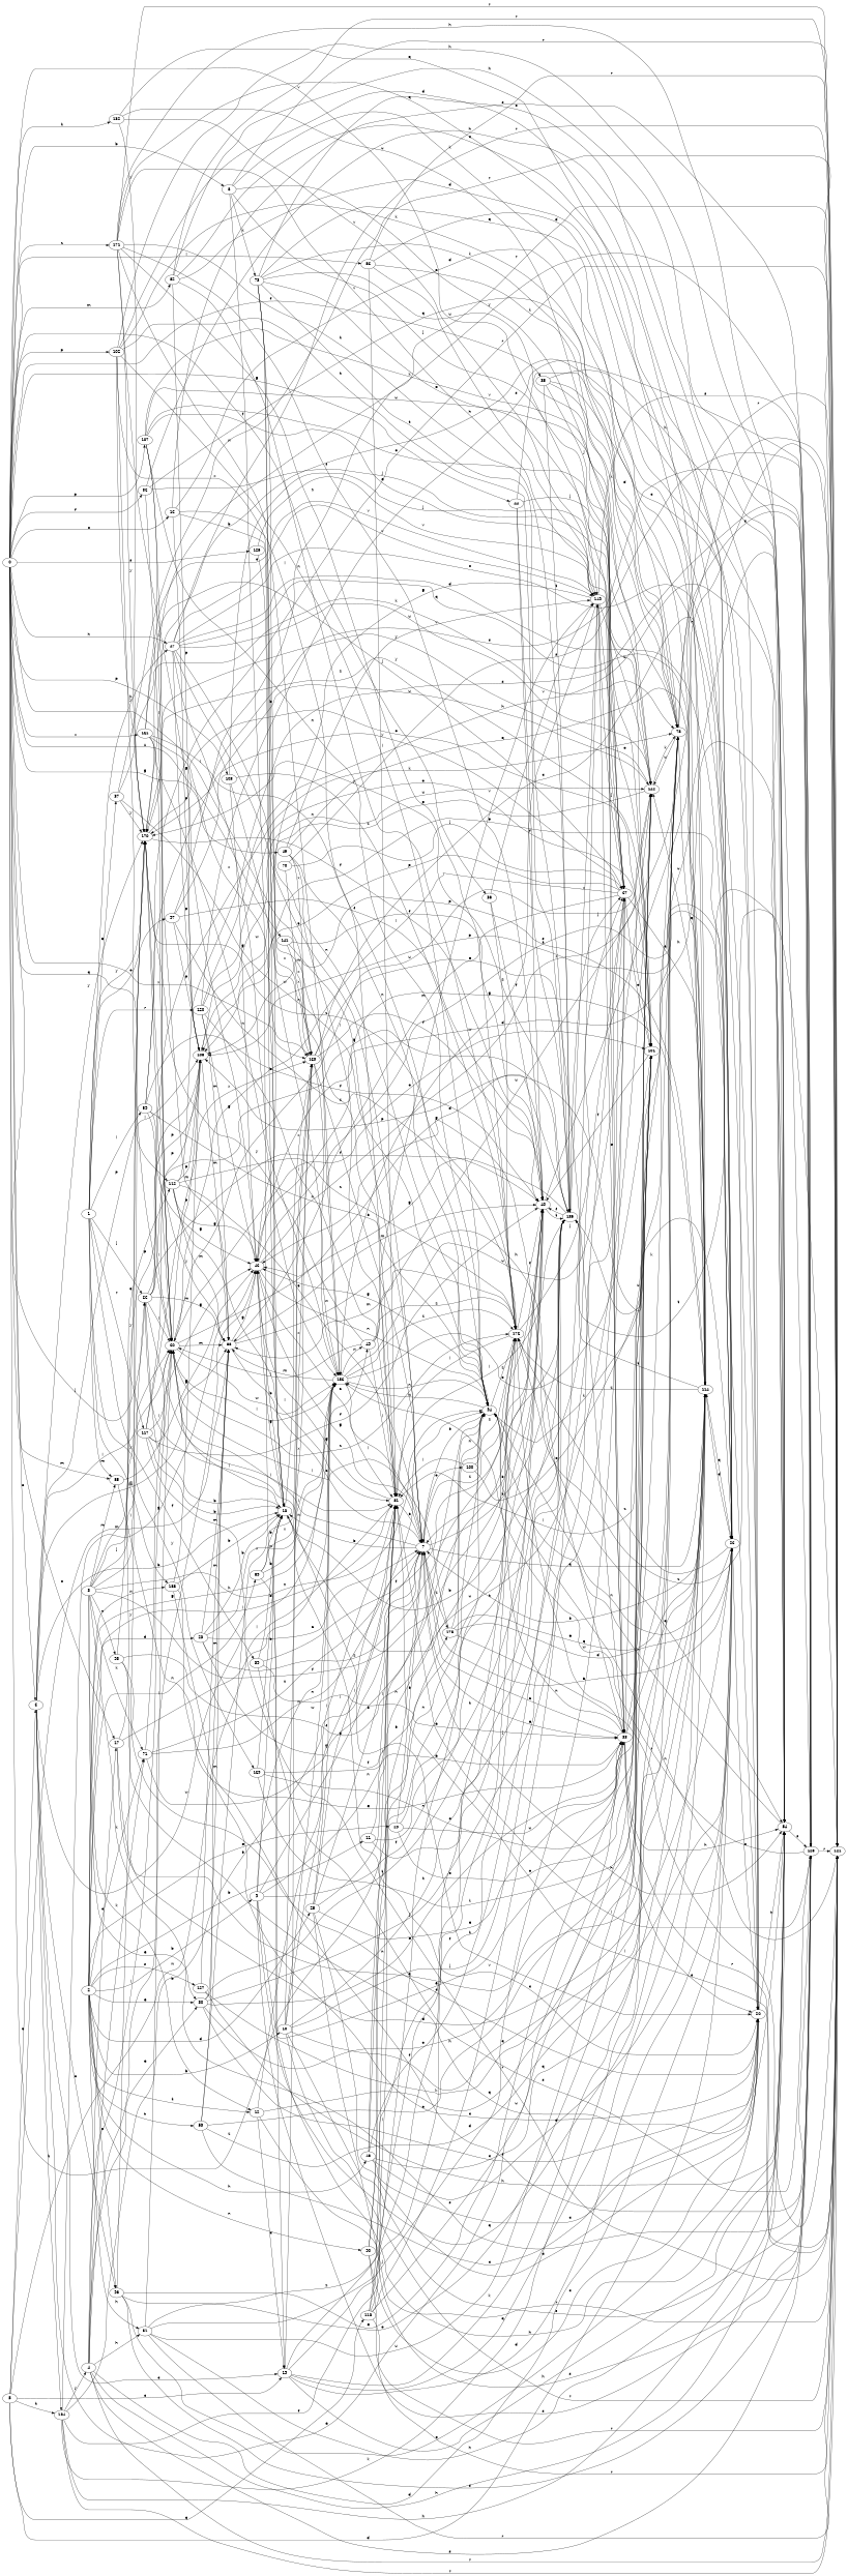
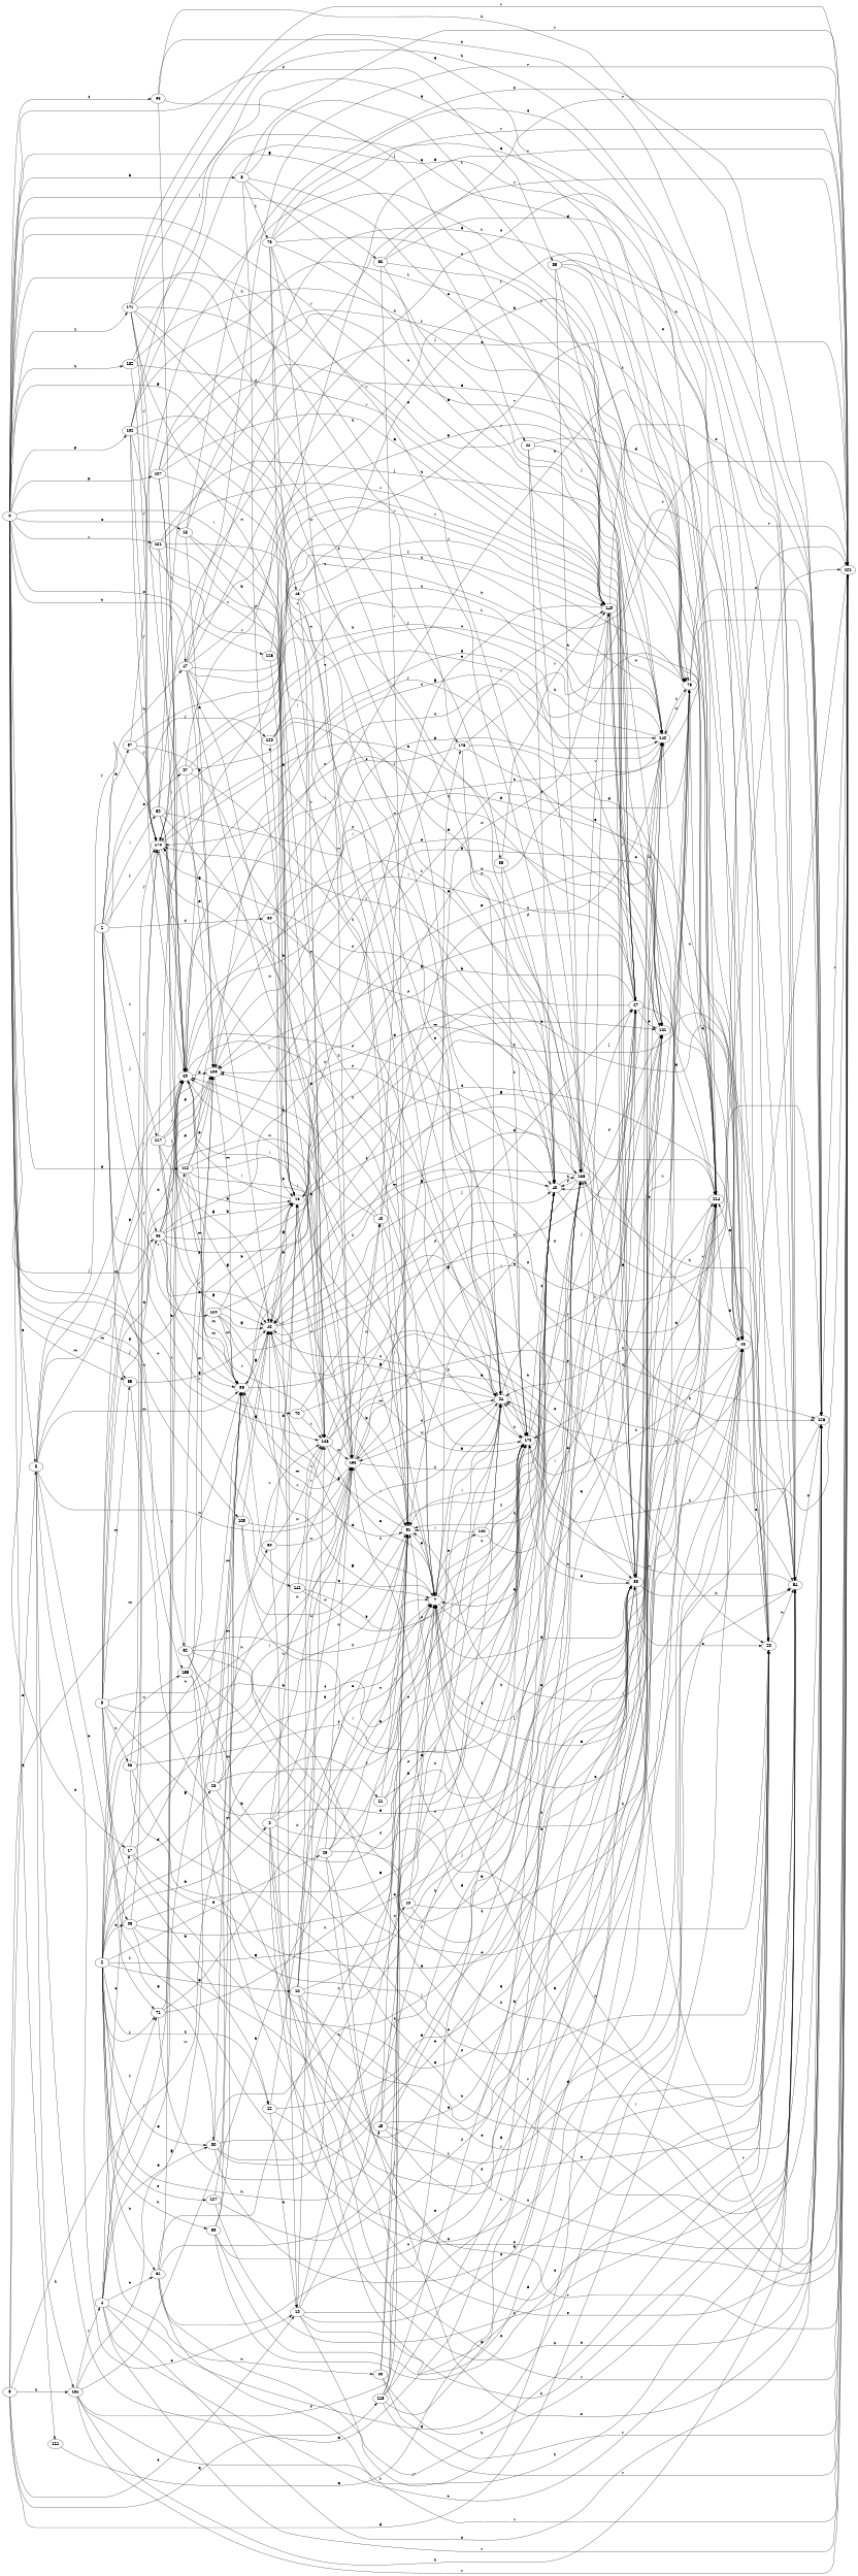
  strict digraph {
    fontname="DejaVu Sans"
    rankdir=LR
    node [fontname="DejaVu Sans"]
    edge [fontname="DejaVu Sans"]
    0
    6
    8
    16
    17
    35
    36
    38
    44
    45
    47
    56
    66
    81
    82
    85
    102
    103
    107
+   111
    112
    125
    132
    141
    149
    161
    163
    171
    175
    170
    98
    60
    108
    19
    88
    134
    156
    13
    33
    121
    73
    67
    n43 [label=78]
    101
    128
    26
    114
    54
    135
    20
    40
    176
    94
    7
    142
    46
    1
    n58 [label=37]
    39
    59
    70
    97
    117
    120
    155
    169
    2
    9
    10
    11
    23
    25
    29
    30
    48
    49
    n77 [label=53]
    51
    71
    89
    90
    127
    12
    3
    93
    4
    5
    113
    100
    0 -> 6 [label=a]
    0 -> 8 [label=b]
    0 -> 16 [label=c]
    0 -> 17 [label=c]
    0 -> 35 [label=f]
    0 -> 36 [label=f]
    0 -> 38 [label=f]
    0 -> 44 [label=g]
    0 -> 45 [label=g]
    0 -> 47 [label=h]
    0 -> 56 [label=i]
    0 -> 66 [label=j]
    0 -> 81 [label=l]
    0 -> 82 [label=m]
    0 -> 85 [label=m]
    0 -> 102 [label=p]
    0 -> 103 [label=p]
    0 -> 107 [label=p]
+   0 -> 111 [label=q]
    0 -> 112 [label=q]
    0 -> 125 [label=s]
    0 -> 132 [label=t]
    0 -> 141 [label=u]
    0 -> 149 [label=v]
    0 -> 161 [label=x]
    0 -> 163 [label=x]
    0 -> 171 [label=z]
    0 -> 175 [label=z]
    6 -> 170 [label=y]
    6 -> 98 [label=o]
    6 -> 60 [label=i]
    6 -> 108 [label=p]
    6 -> 19 [label=c]
    6 -> 88 [label=m]
    6 -> 134 [label=t]
    6 -> 156 [label=w]
    6 -> 13 [label=b]
    6 -> 33 [label=e]
    8 -> 19 [label=c]
    8 -> 121 [label=r]
    8 -> 73 [label=k]
    8 -> 67 [label=j]
    8 -> n43 [label=k]
    8 -> 101 [label=o]
    16 -> 81 [label=l]
    16 -> 108 [label=p]
    16 -> 13 [label=b]
    16 -> 128 [label=s]
    16 -> 26 [label=d]
    17 -> 81 [label=l]
    17 -> 170 [label=y]
    17 -> 26 [label=d]
    17 -> 114 [label=q]
    35 -> 67 [label=j]
    35 -> n43 [label=k]
    35 -> 54 [label=h]
    35 -> 135 [label=t]
    35 -> 20 [label=c]
    36 -> 60 [label=i]
    36 -> 67 [label=j]
    36 -> 114 [label=q]
    36 -> 54 [label=h]
    38 -> 149 [label=v]
    38 -> 40 [label=f]
    38 -> 176 [label=z]
    44 -> 67 [label=j]
    44 -> 26 [label=d]
    44 -> 135 [label=t]
    44 -> 40 [label=f]
    45 -> 81 [label=l]
    45 -> 149 [label=v]
    45 -> 163 [label=x]
    45 -> 114 [label=q]
    45 -> 94 [label=n]
    47 -> 149 [label=v]
    47 -> 108 [label=p]
    47 -> 156 [label=w]
    47 -> 121 [label=r]
    47 -> 26 [label=d]
    47 -> 114 [label=q]
    47 -> 20 [label=c]
    47 -> 94 [label=n]
    47 -> 7 [label=a]
    47 -> 142 [label=u]
    56 -> 81 [label=l]
    56 -> 149 [label=v]
    56 -> 121 [label=r]
    56 -> n43 [label=k]
    56 -> 26 [label=d]
    66 -> 81 [label=l]
    66 -> 60 [label=i]
    66 -> 108 [label=p]
    66 -> 88 [label=m]
    66 -> 13 [label=b]
    66 -> n43 [label=k]
    66 -> 135 [label=t]
    66 -> 20 [label=c]
    66 -> 40 [label=f]
    81 -> 7 [label=a]
    81 -> 46 [label=g]
    82 -> 108 [label=p]
    82 -> 121 [label=r]
    82 -> 26 [label=d]
    82 -> 54 [label=h]
    82 -> 20 [label=c]
    82 -> 176 [label=z]
    85 -> 33 [label=e]
    85 -> 46 [label=g]
    102 -> 163 [label=x]
    102 -> 170 [label=y]
    102 -> 60 [label=i]
    102 -> n43 [label=k]
    102 -> 26 [label=d]
    102 -> 54 [label=h]
    102 -> 135 [label=t]
    102 -> 94 [label=n]
    103 -> 156 [label=w]
    103 -> 67 [label=j]
    103 -> 176 [label=z]
    103 -> 46 [label=g]
    107 -> 60 [label=i]
    107 -> 88 [label=m]
    107 -> 33 [label=e]
    107 -> n43 [label=k]
    107 -> 101 [label=o]
    107 -> 94 [label=n]
    107 -> 142 [label=u]
+   111 -> 33 [label=e]
    112 -> 81 [label=l]
    112 -> 108 [label=p]
    112 -> 88 [label=m]
    112 -> 128 [label=s]
    112 -> 176 [label=z]
    112 -> 7 [label=a]
    112 -> 46 [label=g]
    125 -> 149 [label=v]
    125 -> 13 [label=b]
    132 -> 149 [label=v]
    132 -> 170 [label=y]
    132 -> 114 [label=q]
    132 -> 142 [label=u]
    141 -> 163 [label=x]
    141 -> 40 [label=f]
    141 -> 7 [label=a]
    149 -> 156 [label=w]
    149 -> 33 [label=e]
    149 -> 67 [label=j]
    149 -> 101 [label=o]
    149 -> 128 [label=s]
    149 -> 142 [label=u]
    149 -> 46 [label=g]
    161 -> 149 [label=v]
    161 -> 163 [label=x]
    161 -> 60 [label=i]
    161 -> 156 [label=w]
    161 -> 67 [label=j]
    161 -> 94 [label=n]
    163 -> 156 [label=w]
    163 -> 33 [label=e]
    163 -> 20 [label=c]
    163 -> 40 [label=f]
    163 -> 7 [label=a]
    171 -> 149 [label=v]
    171 -> 170 [label=y]
    171 -> 156 [label=w]
    171 -> 121 [label=r]
    171 -> 114 [label=q]
    171 -> 54 [label=h]
    171 -> 135 [label=t]
    171 -> 40 [label=f]
    171 -> 176 [label=z]
    171 -> 46 [label=g]
    175 -> 60 [label=i]
    175 -> 121 [label=r]
    175 -> 26 [label=d]
    175 -> 114 [label=q]
    175 -> 94 [label=n]
    170 -> 60 [label=i]
    170 -> 101 [label=o]
    170 -> 54 [label=h]
    170 -> 40 [label=f]
    170 -> 176 [label=z]
    98 -> 170 [label=y]
    98 -> 33 [label=e]
    98 -> 101 [label=o]
    98 -> 128 [label=s]
    98 -> 20 [label=c]
    60 -> 108 [label=p]
    60 -> 88 [label=m]
    60 -> 156 [label=w]
    60 -> 101 [label=o]
    60 -> 26 [label=d]
    60 -> 176 [label=z]
    60 -> 142 [label=u]
    108 -> 88 [label=m]
    108 -> 142 [label=u]
    19 -> 163 [label=x]
    19 -> n43 [label=k]
    19 -> 26 [label=d]
    19 -> 114 [label=q]
    19 -> 54 [label=h]
-   19 -> 40 [label=f]
+   19 -> 40 [label=y]
    19 -> 94 [label=n]
    88 -> 170 [label=y]
    88 -> 54 [label=h]
    88 -> 40 [label=m]
    88 -> 7 [label=a]
    88 -> 46 [label=g]
    134 -> 121 [label=r]
    134 -> n43 [label=k]
    134 -> 54 [label=h]
    134 -> 40 [label=f]
    134 -> 7 [label=a]
    134 -> 46 [label=g]
    134 -> 4 [label=y]
    156 -> 81 [label=l]
    156 -> 60 [label=i]
    156 -> 88 [label=m]
    156 -> 101 [label=o]
    156 -> 176 [label=z]
    156 -> 94 [label=n]
    156 -> 142 [label=u]
    156 -> 49 [label=w]
    13 -> 163 [label=x]
    13 -> 60 [label=i]
    13 -> 20 [label=c]
    13 -> 142 [label=u]
    13 -> 46 [label=g]
    33 -> 121 [label=r]
    33 -> n43 [label=k]
    33 -> 114 [label=q]
    33 -> 54 [label=h]
    33 -> 20 [label=c]
    33 -> 94 [label=n]
    33 -> 7 [label=a]
    33 -> 142 [label=u]
    33 -> 46 [label=g]
    121 -> 81 [label=l]
    121 -> 176 [label=z]
    121 -> 94 [label=n]
    73 -> 163 [label=x]
    73 -> 156 [label=w]
    73 -> 13 [label=b]
    73 -> 33 [label=e]
    73 -> n43 [label=k]
    73 -> 114 [label=q]
    73 -> 135 [label=t]
    73 -> 20 [label=c]
    73 -> 142 [label=u]
    67 -> 170 [label=y]
    67 -> 60 [label=i]
    67 -> 108 [label=p]
    67 -> 88 [label=m]
    67 -> 13 [label=b]
    67 -> 101 [label=o]
    67 -> 114 [label=q]
    n43 -> 81 [label=l]
    n43 -> 121 [label=r]
    n43 -> 128 [label=s]
    n43 -> 114 [label=q]
    n43 -> 142 [label=u]
    101 -> 170 [label=y]
    101 -> 40 [label=f]
    128 -> 81 [label=l]
    128 -> 170 [label=y]
    128 -> 156 [label=w]
    128 -> 121 [label=r]
    26 -> 108 [label=p]
    26 -> 114 [label=q]
    26 -> 20 [label=c]
    26 -> 176 [label=z]
    26 -> 94 [label=n]
    26 -> 7 [label=a]
    114 -> 108 [label=p]
    114 -> 26 [label=d]
    114 -> 135 [label=t]
    114 -> 176 [label=z]
    114 -> 7 [label=a]
    114 -> 142 [label=u]
    114 -> 46 [label=g]
    54 -> 128 [label=s]
    54 -> 135 [label=t]
    54 -> 94 [label=n]
    135 -> 81 [label=l]
    135 -> 149 [label=v]
    135 -> 170 [label=y]
    135 -> 108 [label=p]
    135 -> 67 [label=j]
    135 -> 54 [label=h]
    135 -> 40 [label=f]
    135 -> 7 [label=a]
    135 -> 46 [label=g]
    20 -> 108 [label=p]
    20 -> 54 [label=h]
    40 -> 121 [label=r]
    40 -> 135 [label=t]
    176 -> 81 [label=l]
    176 -> 88 [label=m]
    176 -> 33 [label=e]
    176 -> 67 [label=j]
    176 -> 40 [label=f]
    94 -> 156 [label=w]
    94 -> n43 [label=k]
    94 -> 176 [label=z]
    94 -> 7 [label=a]
    94 -> 46 [label=g]
    7 -> 175 [label=z]
    7 -> 60 [label=i]
    7 -> 13 [label=b]
    7 -> 33 [label=e]
    7 -> 114 [label=q]
    7 -> 54 [label=h]
    7 -> 135 [label=t]
    7 -> 176 [label=z]
    7 -> 46 [label=g]
    7 -> 100 [label=o]
    142 -> 170 [label=y]
    142 -> 108 [label=p]
    142 -> n43 [label=k]
    46 -> 13 [label=b]
    46 -> 121 [label=r]
    46 -> 128 [label=s]
    46 -> 26 [label=d]
    46 -> 94 [label=n]
    46 -> 7 [label=a]
    1 -> 47 [label=h]
    1 -> 66 [label=j]
    1 -> 85 [label=m]
    1 -> 170 [label=y]
    1 -> n58 [label=e]
    1 -> 39 [label=f]
    1 -> 59 [label=i]
+   1 -> 70 [label=k]
    1 -> 97 [label=o]
    1 -> 117 [label=r]
    1 -> 120 [label=r]
    1 -> 155 [label=w]
    1 -> 169 [label=y]
    n58 -> 170 [label=y]
    n58 -> 121 [label=r]
    n58 -> n43 [label=k]
    n58 -> 94 [label=n]
    39 -> 13 [label=b]
    39 -> 33 [label=e]
    39 -> 128 [label=s]
    39 -> 40 [label=f]
    59 -> 60 [label=i]
    59 -> 121 [label=r]
    59 -> 128 [label=s]
    59 -> 40 [label=f]
    59 -> 94 [label=n]
    59 -> 46 [label=g]
    70 -> 163 [label=x]
    70 -> 67 [label=j]
    70 -> 128 [label=s]
    97 -> 108 [label=p]
    97 -> 121 [label=r]
    97 -> 40 [label=f]
    97 -> 176 [label=z]
    97 -> 142 [label=u]
    117 -> 163 [label=x]
    117 -> 60 [label=i]
    117 -> 108 [label=p]
    117 -> 13 [label=b]
    117 -> 121 [label=r]
    117 -> 40 [label=f]
    117 -> 46 [label=g]
    120 -> 81 [label=l]
    120 -> 88 [label=m]
    120 -> 101 [label=o]
    120 -> 128 [label=s]
    120 -> 54 [label=h]
    120 -> 46 [label=g]
    155 -> 108 [label=p]
    155 -> 13 [label=b]
    155 -> 128 [label=s]
    155 -> 20 [label=c]
    169 -> 13 [label=b]
    169 -> 33 [label=e]
    169 -> n43 [label=k]
    169 -> 101 [label=o]
+   169 -> 142 [label=u]
    2 -> 81 [label=l]
    2 -> 98 [label=o]
    2 -> 155 [label=w]
    2 -> 9 [label=b]
    2 -> 10 [label=b]
    2 -> 11 [label=b]
    2 -> 23 [label=d]
    2 -> 25 [label=d]
    2 -> 29 [label=e]
    2 -> 30 [label=e]
    2 -> 48 [label=h]
    2 -> 49 [label=h]
    2 -> n77 [label=h]
    2 -> 51 [label=h]
    2 -> 71 [label=k]
    2 -> 89 [label=n]
    2 -> 90 [label=n]
    2 -> 127 [label=s]
    2 -> 12 [label=t]
    9 -> 156 [label=w]
    9 -> 13 [label=b]
    9 -> 33 [label=e]
    9 -> 128 [label=s]
    9 -> 114 [label=q]
    9 -> 40 [label=f]
    9 -> 94 [label=n]
    9 -> 7 [label=a]
    10 -> 81 [label=l]
    10 -> 163 [label=x]
    10 -> 156 [label=w]
    10 -> 121 [label=r]
    10 -> 67 [label=j]
    10 -> 128 [label=s]
    10 -> 114 [label=q]
    10 -> 135 [label=t]
    11 -> 81 [label=l]
    11 -> 67 [label=j]
    11 -> 135 [label=t]
    23 -> 88 [label=m]
    23 -> 156 [label=w]
-   23 -> 13 [label=b]
    23 -> 40 [label=f]
    23 -> 176 [label=z]
    23 -> 7 [label=a]
    25 -> 81 [label=l]
    25 -> 156 [label=w]
    25 -> 33 [label=e]
    25 -> 128 [label=s]
    25 -> 20 [label=c]
    25 -> 94 [label=n]
    25 -> 7 [label=a]
    29 -> 101 [label=o]
    29 -> 135 [label=t]
    29 -> 7 [label=a]
    29 -> 142 [label=u]
    30 -> 88 [label=m]
    30 -> 33 [label=e]
    30 -> 67 [label=j]
    30 -> 101 [label=o]
    30 -> 135 [label=t]
    30 -> 20 [label=c]
    48 -> 81 [label=l]
    48 -> 26 [label=d]
    48 -> 114 [label=q]
    48 -> 135 [label=t]
    48 -> 20 [label=c]
    48 -> 7 [label=a]
    49 -> 81 [label=l]
    49 -> 149 [label=v]
    49 -> 170 [label=y]
    49 -> 60 [label=i]
    49 -> 176 [label=z]
    49 -> 142 [label=u]
    n77 -> 163 [label=x]
    n77 -> 88 [label=m]
    n77 -> 101 [label=o]
    n77 -> 26 [label=d]
    n77 -> 20 [label=c]
    51 -> 60 [label=i]
    51 -> 121 [label=r]
    51 -> 67 [label=j]
    51 -> 54 [label=h]
    51 -> 176 [label=z]
    51 -> 142 [label=u]
    71 -> 60 [label=i]
    71 -> 176 [label=z]
    71 -> 94 [label=n]
    71 -> 7 [label=u]
    89 -> 163 [label=x]
    89 -> 156 [label=w]
    89 -> 13 [label=b]
    89 -> 54 [label=h]
    90 -> 81 [label=l]
    90 -> 121 [label=r]
    90 -> 20 [label=c]
    90 -> 94 [label=n]
    127 -> 88 [label=m]
    127 -> n43 [label=k]
    127 -> 54 [label=h]
    12 -> 81 [label=l]
    12 -> 19 [label=c]
    12 -> 121 [label=r]
    12 -> 114 [label=q]
    3 -> 66 [label=j]
    3 -> 85 [label=m]
    3 -> 112 [label=q]
    3 -> 60 [label=i]
-   3 -> 108 [label=p]
+   3 -> 108 [label=o]
    3 -> 128 [label=s]
    3 -> 40 [label=f]
    3 -> 94 [label=n]
    3 -> 30 [label=e]
    3 -> 71 [label=k]
    3 -> 12 [label=b]
    3 -> 93 [label=n]
    93 -> 170 [label=y]
    93 -> 54 [label=h]
    93 -> 20 [label=c]
    93 -> 40 [label=f]
    4 -> 17 [label=c]
    4 -> 60 [label=i]
    4 -> 121 [label=r]
    4 -> 128 [label=s]
    4 -> 26 [label=d]
    4 -> 54 [label=h]
    4 -> 46 [label=g]
    4 -> 30 [label=e]
    4 -> 51 [label=h]
    4 -> 71 [label=k]
    5 -> 6 [label=a]
    5 -> 19 [label=c]
    5 -> 88 [label=m]
    5 -> 134 [label=t]
    5 -> 156 [label=w]
    5 -> 26 [label=d]
    5 -> 113 [label=q]
    113 -> 81 [label=l]
    113 -> 149 [label=v]
    113 -> 121 [label=r]
    113 -> 40 [label=f]
    113 -> 94 [label=n]
    113 -> 142 [label=u]
    100 -> 81 [label=l]
    100 -> 101 [label=o]
    100 -> 176 [label=z]
  }
